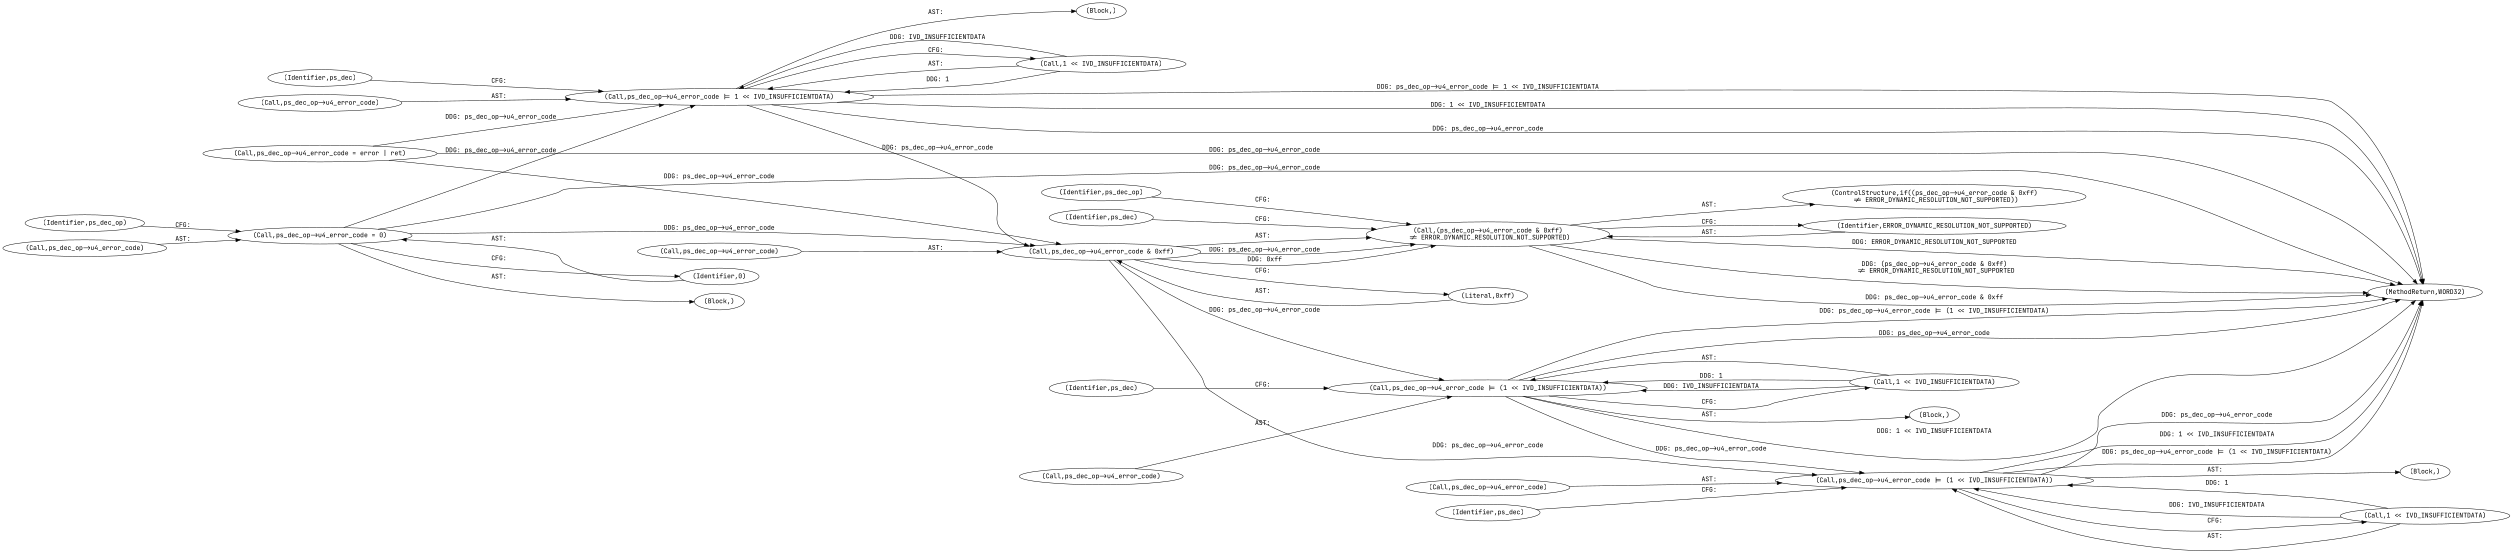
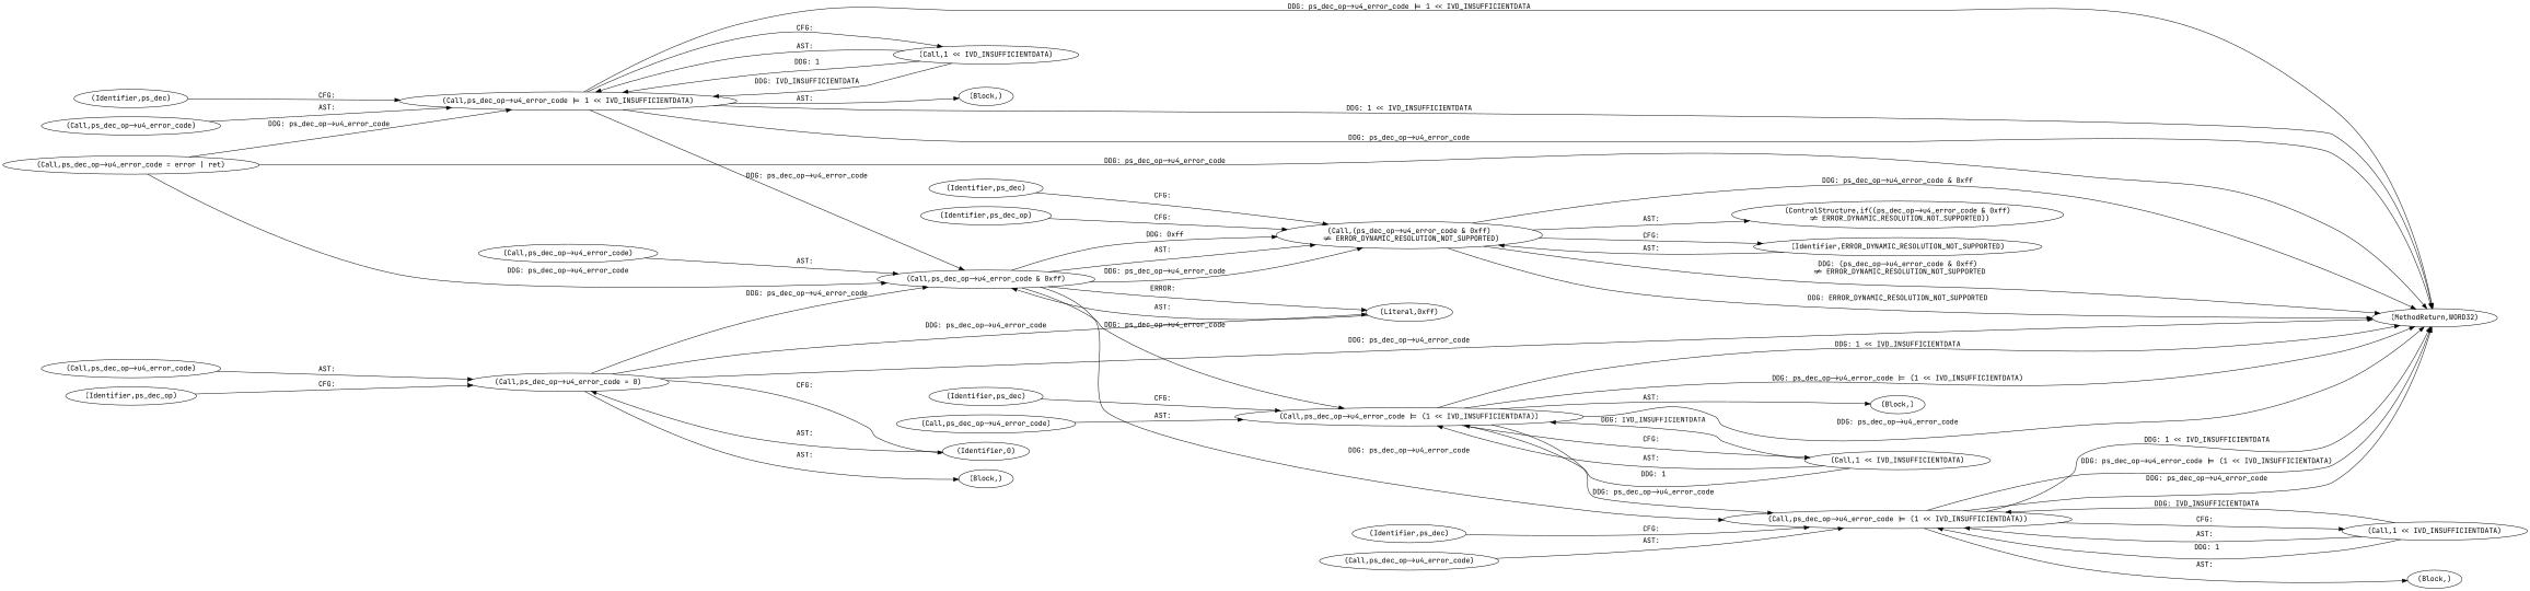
  digraph {
    fontname="JetBrains Mono"
    rankdir=LR
    node [fontname="JetBrains Mono"]
    edge [fontname="JetBrains Mono"]
    n1 [label="(Call,ps_dec_op->u4_error_code = 0)"]
    n2 [label="(Call,ps_dec_op->u4_error_code |= 1 << IVD_INSUFFICIENTDATA)"]
    n3 [label="(Call,ps_dec_op->u4_error_code & 0xff)"]
    n4 [label="(Identifier,0)"]
    n5 [label="(MethodReturn,WORD32)"]
    n6 [label="(Block,)"]
    n7 [label="(Call,1 << IVD_INSUFFICIENTDATA)"]
    n8 [label="(Block,)"]
    n9 [label="(Call,(ps_dec_op->u4_error_code & 0xff)\n != ERROR_DYNAMIC_RESOLUTION_NOT_SUPPORTED)"]
    n10 [label="(Call,ps_dec_op->u4_error_code |= (1 << IVD_INSUFFICIENTDATA))"]
    n11 [label="(Call,ps_dec_op->u4_error_code |= (1 << IVD_INSUFFICIENTDATA))"]
    n12 [label="(Literal,0xff)"]
    n13 [label="(Identifier,ERROR_DYNAMIC_RESOLUTION_NOT_SUPPORTED)"]
    n14 [label="(ControlStructure,if((ps_dec_op->u4_error_code & 0xff)\n != ERROR_DYNAMIC_RESOLUTION_NOT_SUPPORTED))"]
    n15 [label="(Block,)"]
    n16 [label="(Call,1 << IVD_INSUFFICIENTDATA)"]
    n17 [label="(Call,1 << IVD_INSUFFICIENTDATA)"]
    n18 [label="(Block,)"]
    n19 [label="(Identifier,ps_dec)"]
    n20 [label="(Identifier,ps_dec_op)"]
    n21 [label="(Identifier,ps_dec)"]
    n22 [label="(Identifier,ps_dec)"]
    n23 [label="(Identifier,ps_dec_op)"]
    n24 [label="(Call,ps_dec_op->u4_error_code = error | ret)"]
    n25 [label="(Call,ps_dec_op->u4_error_code)"]
    n26 [label="(Call,ps_dec_op->u4_error_code)"]
    n27 [label="(Call,ps_dec_op->u4_error_code)"]
    n28 [label="(Call,ps_dec_op->u4_error_code)"]
    n29 [label="(Identifier,ps_dec)"]
    n30 [label="(Call,ps_dec_op->u4_error_code)"]
-   n1 -> n2 [label="DDG: ps_dec_op->u4_error_code"]
+   n1 -> n12 [label="DDG: ps_dec_op->u4_error_code"]
    n1 -> n3 [label="DDG: ps_dec_op->u4_error_code"]
    n1 -> n4 [label="CFG: "]
    n1 -> n5 [label="DDG: ps_dec_op->u4_error_code"]
    n1 -> n6 [label="AST: "]
    n2 -> n3 [label="DDG: ps_dec_op->u4_error_code"]
    n2 -> n5 [label="DDG: ps_dec_op->u4_error_code |= 1 << IVD_INSUFFICIENTDATA"]
    n2 -> n5 [label="DDG: 1 << IVD_INSUFFICIENTDATA"]
    n2 -> n5 [label="DDG: ps_dec_op->u4_error_code"]
    n2 -> n7 [label="CFG: "]
    n2 -> n8 [label="AST: "]
    n3 -> n9 [label="AST: "]
    n3 -> n9 [label="DDG: ps_dec_op->u4_error_code"]
    n3 -> n9 [label="DDG: 0xff"]
    n3 -> n10 [label="DDG: ps_dec_op->u4_error_code"]
    n3 -> n11 [label="DDG: ps_dec_op->u4_error_code"]
-   n3 -> n12 [label="CFG: "]
+   n3 -> n12 [label="ERROR: "]
    n4 -> n1 [label="AST: "]
    n7 -> n2 [label="AST: "]
    n7 -> n2 [label="DDG: 1"]
    n7 -> n2 [label="DDG: IVD_INSUFFICIENTDATA"]
    n9 -> n5 [label="DDG: ERROR_DYNAMIC_RESOLUTION_NOT_SUPPORTED"]
    n9 -> n5 [label="DDG: ps_dec_op->u4_error_code & 0xff"]
    n9 -> n5 [label="DDG: (ps_dec_op->u4_error_code & 0xff)\n != ERROR_DYNAMIC_RESOLUTION_NOT_SUPPORTED"]
    n9 -> n13 [label="CFG: "]
    n9 -> n14 [label="AST: "]
    n10 -> n5 [label="DDG: 1 << IVD_INSUFFICIENTDATA"]
    n10 -> n5 [label="DDG: ps_dec_op->u4_error_code |= (1 << IVD_INSUFFICIENTDATA)"]
    n10 -> n5 [label="DDG: ps_dec_op->u4_error_code"]
    n10 -> n11 [label="DDG: ps_dec_op->u4_error_code"]
    n10 -> n15 [label="AST: "]
    n10 -> n16 [label="CFG: "]
    n11 -> n5 [label="DDG: ps_dec_op->u4_error_code"]
    n11 -> n5 [label="DDG: 1 << IVD_INSUFFICIENTDATA"]
    n11 -> n5 [label="DDG: ps_dec_op->u4_error_code |= (1 << IVD_INSUFFICIENTDATA)"]
    n11 -> n17 [label="CFG: "]
    n11 -> n18 [label="AST: "]
    n12 -> n3 [label="AST: "]
    n13 -> n9 [label="AST: "]
    n16 -> n10 [label="AST: "]
    n16 -> n10 [label="DDG: 1"]
    n16 -> n10 [label="DDG: IVD_INSUFFICIENTDATA"]
    n17 -> n11 [label="AST: "]
    n17 -> n11 [label="DDG: 1"]
    n17 -> n11 [label="DDG: IVD_INSUFFICIENTDATA"]
    n19 -> n10 [label="CFG: "]
    n20 -> n1 [label="CFG: "]
    n21 -> n2 [label="CFG: "]
    n22 -> n9 [label="CFG: "]
    n23 -> n9 [label="CFG: "]
    n24 -> n2 [label="DDG: ps_dec_op->u4_error_code"]
    n24 -> n3 [label="DDG: ps_dec_op->u4_error_code"]
    n24 -> n5 [label="DDG: ps_dec_op->u4_error_code"]
    n25 -> n11 [label="AST: "]
    n26 -> n1 [label="AST: "]
    n27 -> n10 [label="AST: "]
    n28 -> n3 [label="AST: "]
    n29 -> n11 [label="CFG: "]
    n30 -> n2 [label="AST: "]
  }
